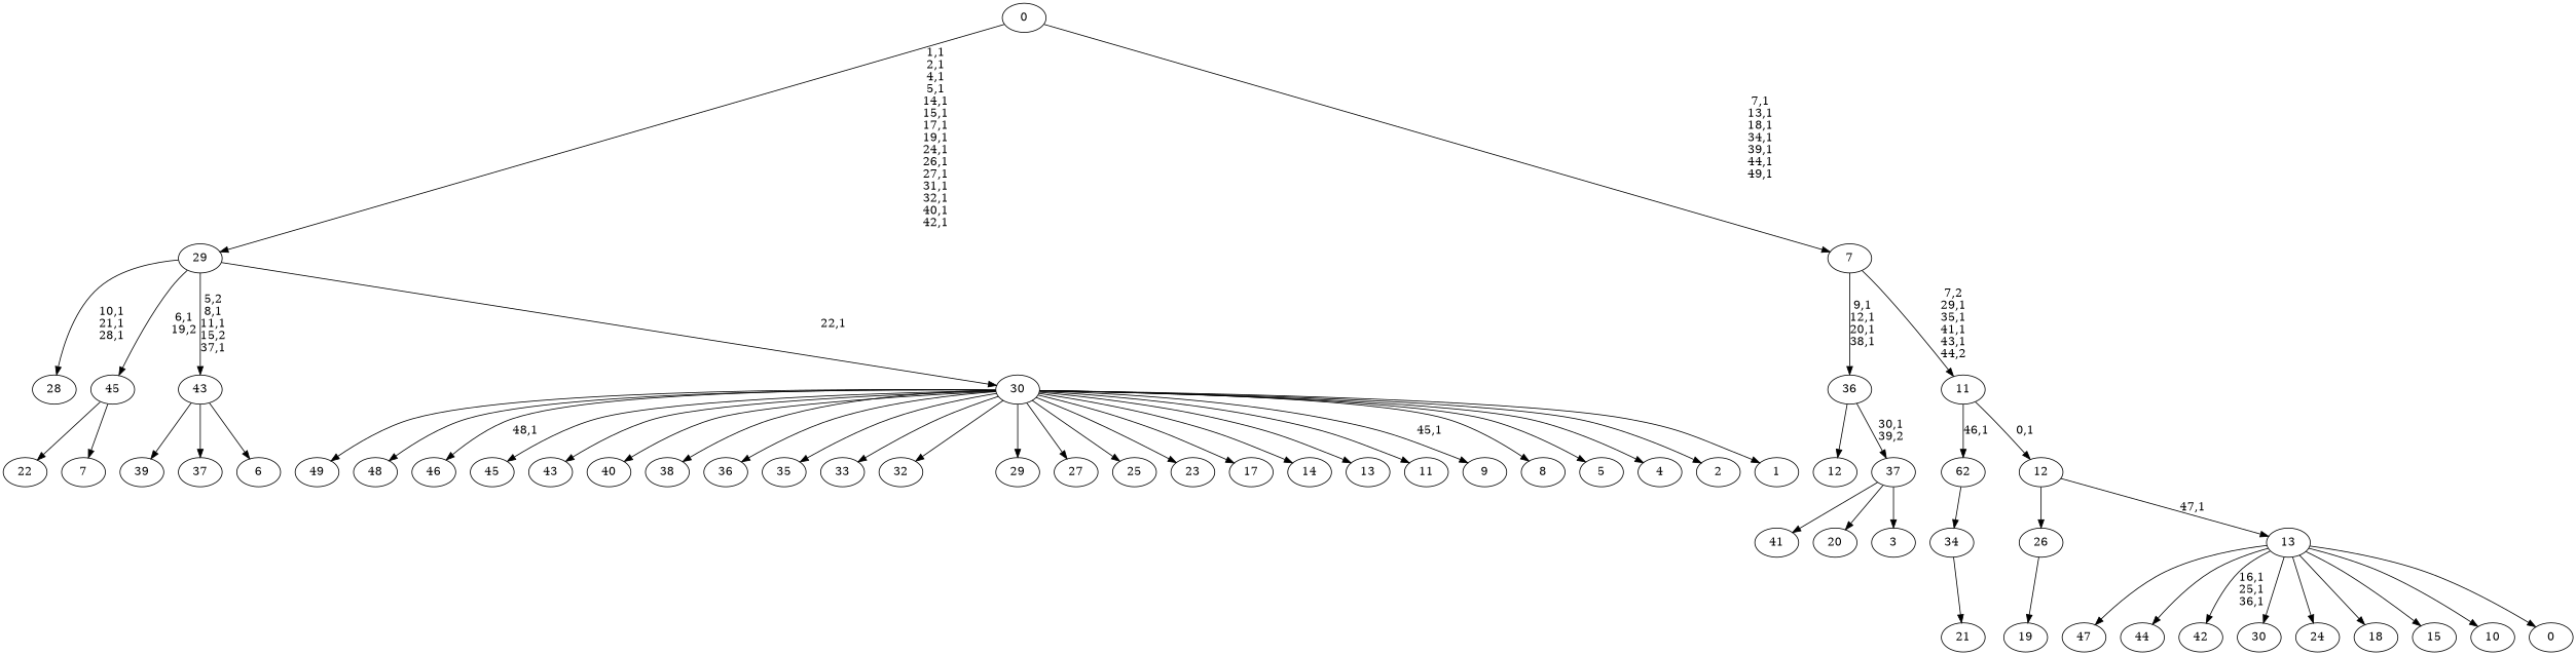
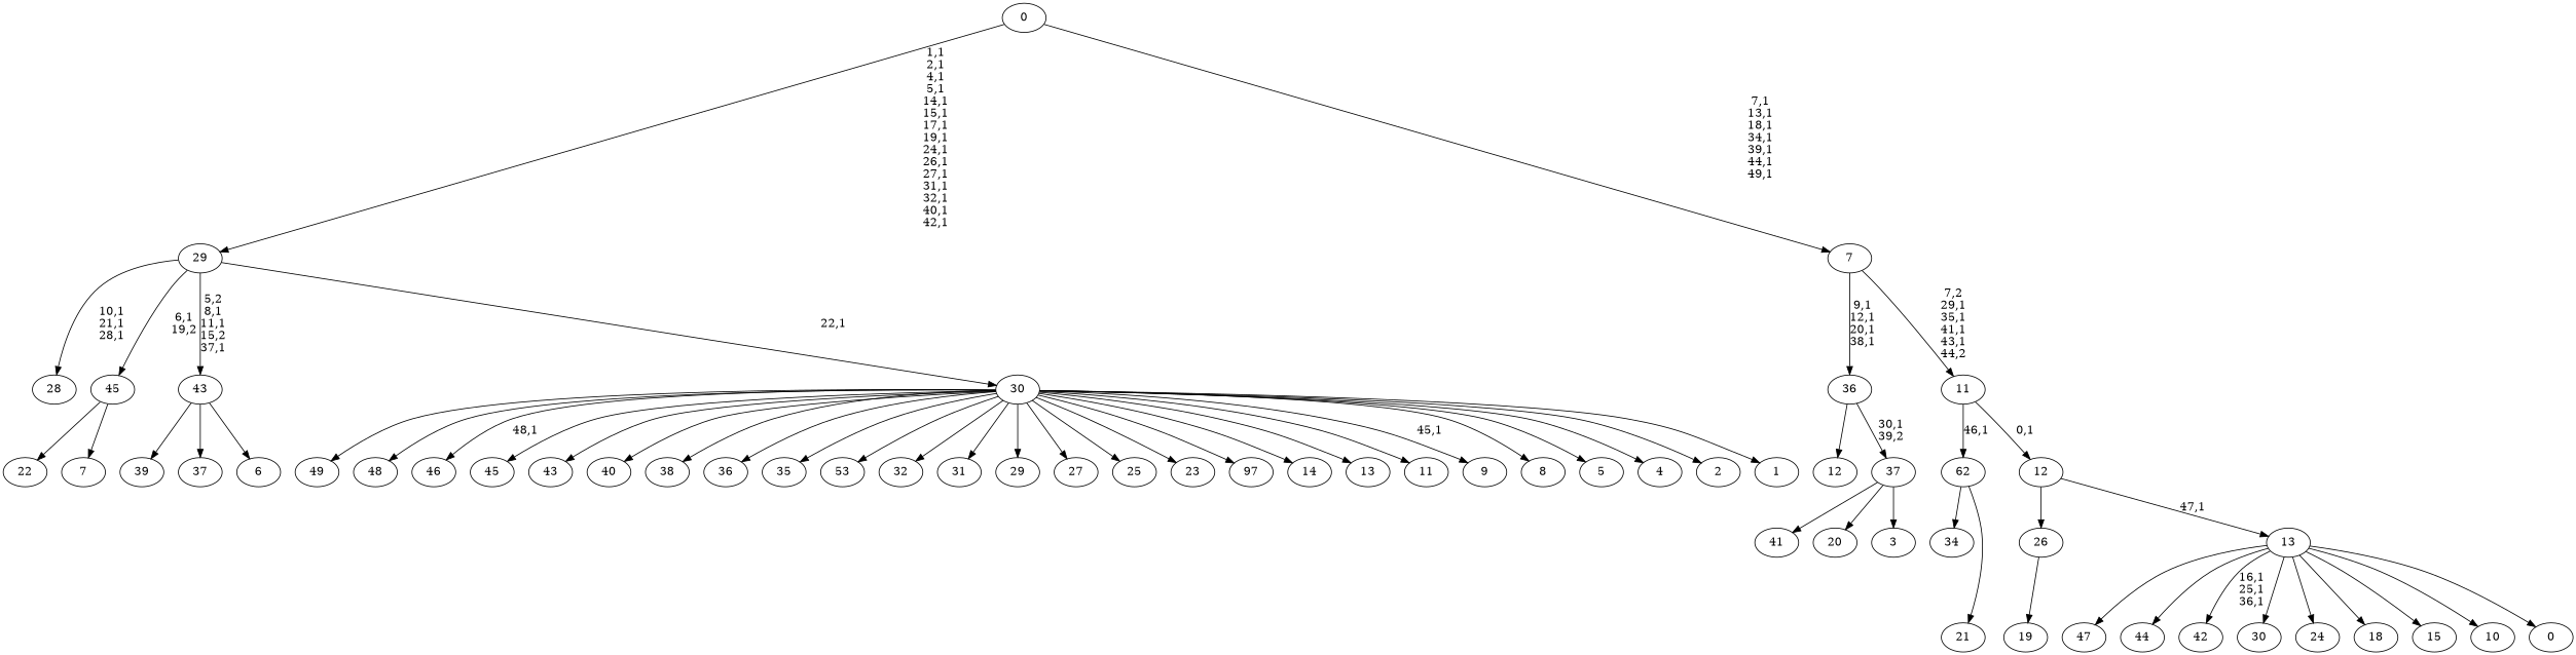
  digraph {
    n1 [label=49]
    n2 [label=48]
    n3 [label=47]
    n4 [label=46]
    n5 [label=45]
    n6 [label=44]
    n7 [label=43]
    n8 [label=42]
    n9 [label=41]
    n10 [label=40]
    n11 [label=39]
    n12 [label=38]
    n13 [label=37]
    n14 [label=36]
    n15 [label=35]
    n16 [label=34]
-   n17 [label=33]
+   n17 [label=53]
    n18 [label=32]
+   n19 [label=31]
    n20 [label=30]
    n21 [label=29]
    n22 [label=28]
    n23 [label=27]
    n24 [label=26]
    n25 [label=19]
    n26 [label=25]
    n27 [label=24]
    n28 [label=23]
    n29 [label=22]
    n30 [label=21]
    n31 [label=20]
    62
    n33 [label=18]
-   n34 [label=17]
+   n34 [label=97]
    n35 [label=15]
    n36 [label=14]
    n37 [label=13]
    n38 [label=12]
    n39 [label=11]
    n40 [label=10]
    n41 [label=9]
    n42 [label=8]
    n43 [label=7]
    45
    n45 [label=6]
    43
    n47 [label=5]
    n48 [label=4]
    n49 [label=3]
    37
    36
    n52 [label=2]
    n53 [label=1]
    30
    29
    n56 [label=0]
    13
    12
    11
    7
    0
    n24 -> n25
    62 -> n16
-   n16 -> n30
+   62 -> n30
    45 -> n29
    45 -> n43
    43 -> n11
    43 -> n13
    43 -> n45
    37 -> n9
    37 -> n31
    37 -> n49
    36 -> n38
    36 -> 37 [label="30,1\n39,2"]
    30 -> n1
    30 -> n2
    30 -> n4 [label="48,1"]
    30 -> n5
    30 -> n7
    30 -> n10
    30 -> n12
    30 -> n14
    30 -> n15
    30 -> n17
    30 -> n18
+   30 -> n19
    30 -> n21
    30 -> n23
    30 -> n26
    30 -> n28
    30 -> n34
    30 -> n36
    30 -> n37
    30 -> n39
    30 -> n41 [label="45,1"]
    30 -> n42
    30 -> n47
    30 -> n48
    30 -> n52
    30 -> n53
    29 -> n22 [label="10,1\n21,1\n28,1"]
    29 -> 45 [label="6,1\n19,2"]
    29 -> 43 [label="5,2\n8,1\n11,1\n15,2\n37,1"]
    29 -> 30 [label="22,1"]
    13 -> n3
    13 -> n6
    13 -> n8 [label="16,1\n25,1\n36,1"]
    13 -> n20
    13 -> n27
    13 -> n33
    13 -> n35
    13 -> n40
    13 -> n56
    12 -> n24
    12 -> 13 [label="47,1"]
    11 -> 62 [label="46,1"]
    11 -> 12 [label="0,1"]
    7 -> 36 [label="9,1\n12,1\n20,1\n38,1"]
    7 -> 11 [label="7,2\n29,1\n35,1\n41,1\n43,1\n44,2"]
    0 -> 29 [label="1,1\n2,1\n4,1\n5,1\n14,1\n15,1\n17,1\n19,1\n24,1\n26,1\n27,1\n31,1\n32,1\n40,1\n42,1"]
    0 -> 7 [label="7,1\n13,1\n18,1\n34,1\n39,1\n44,1\n49,1"]
  }
